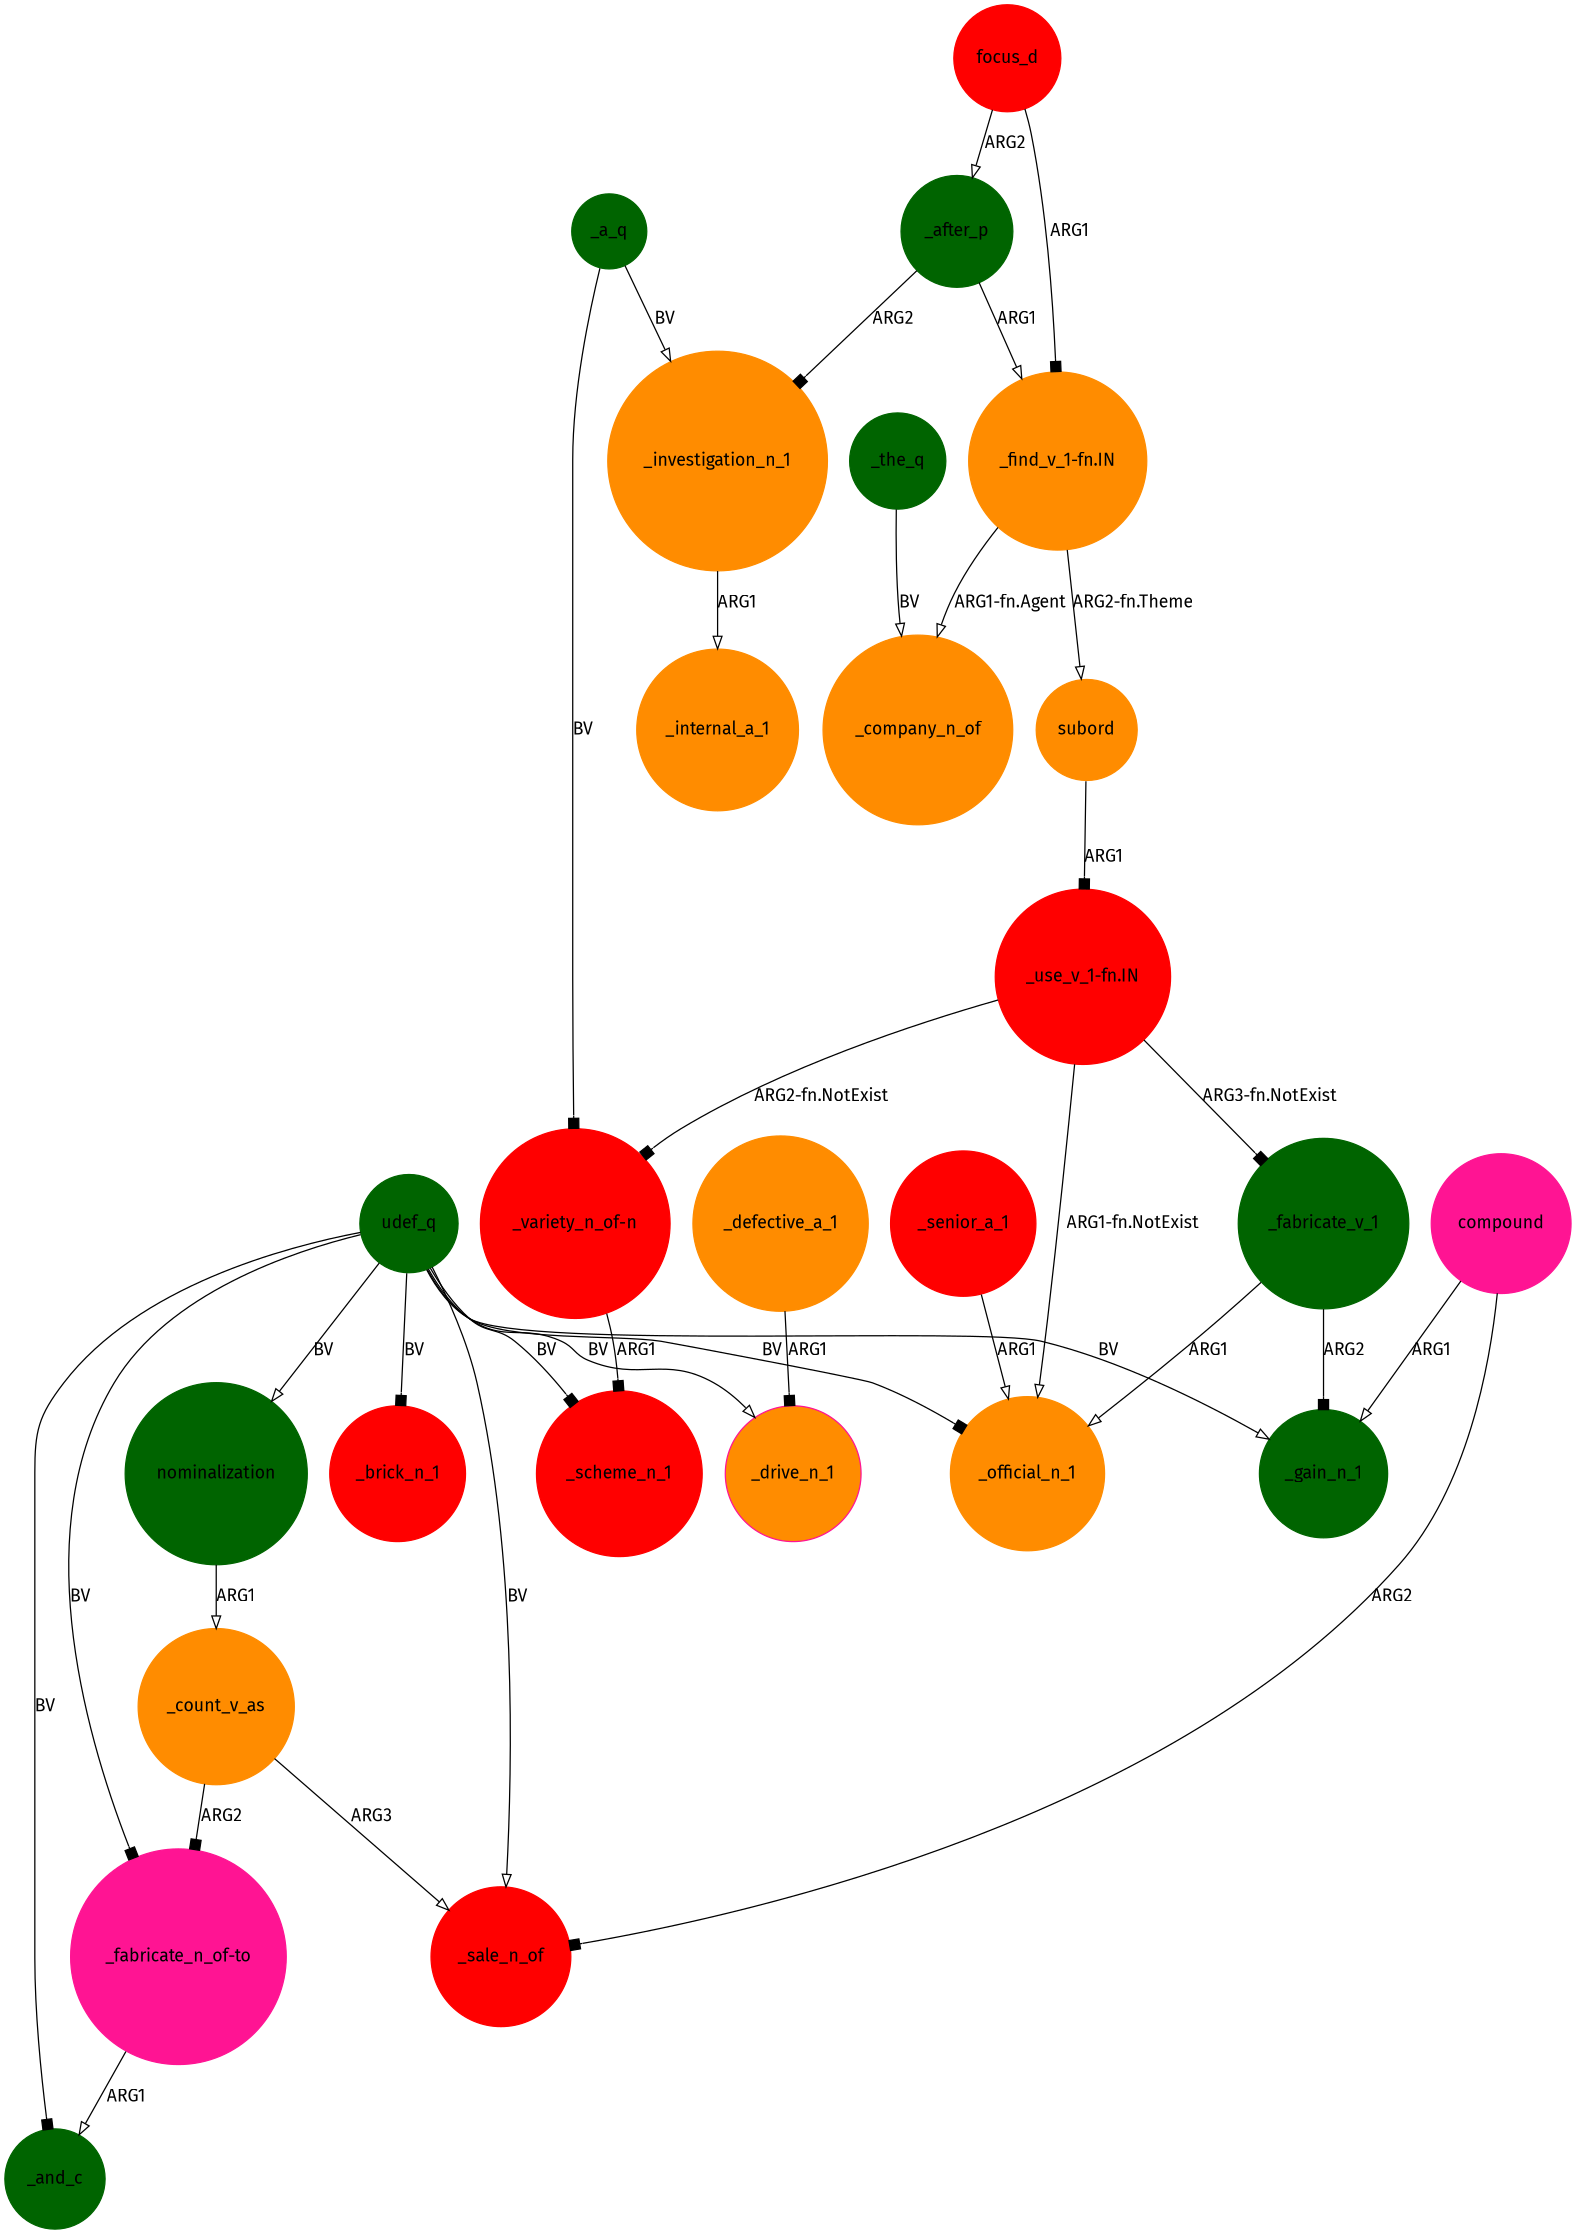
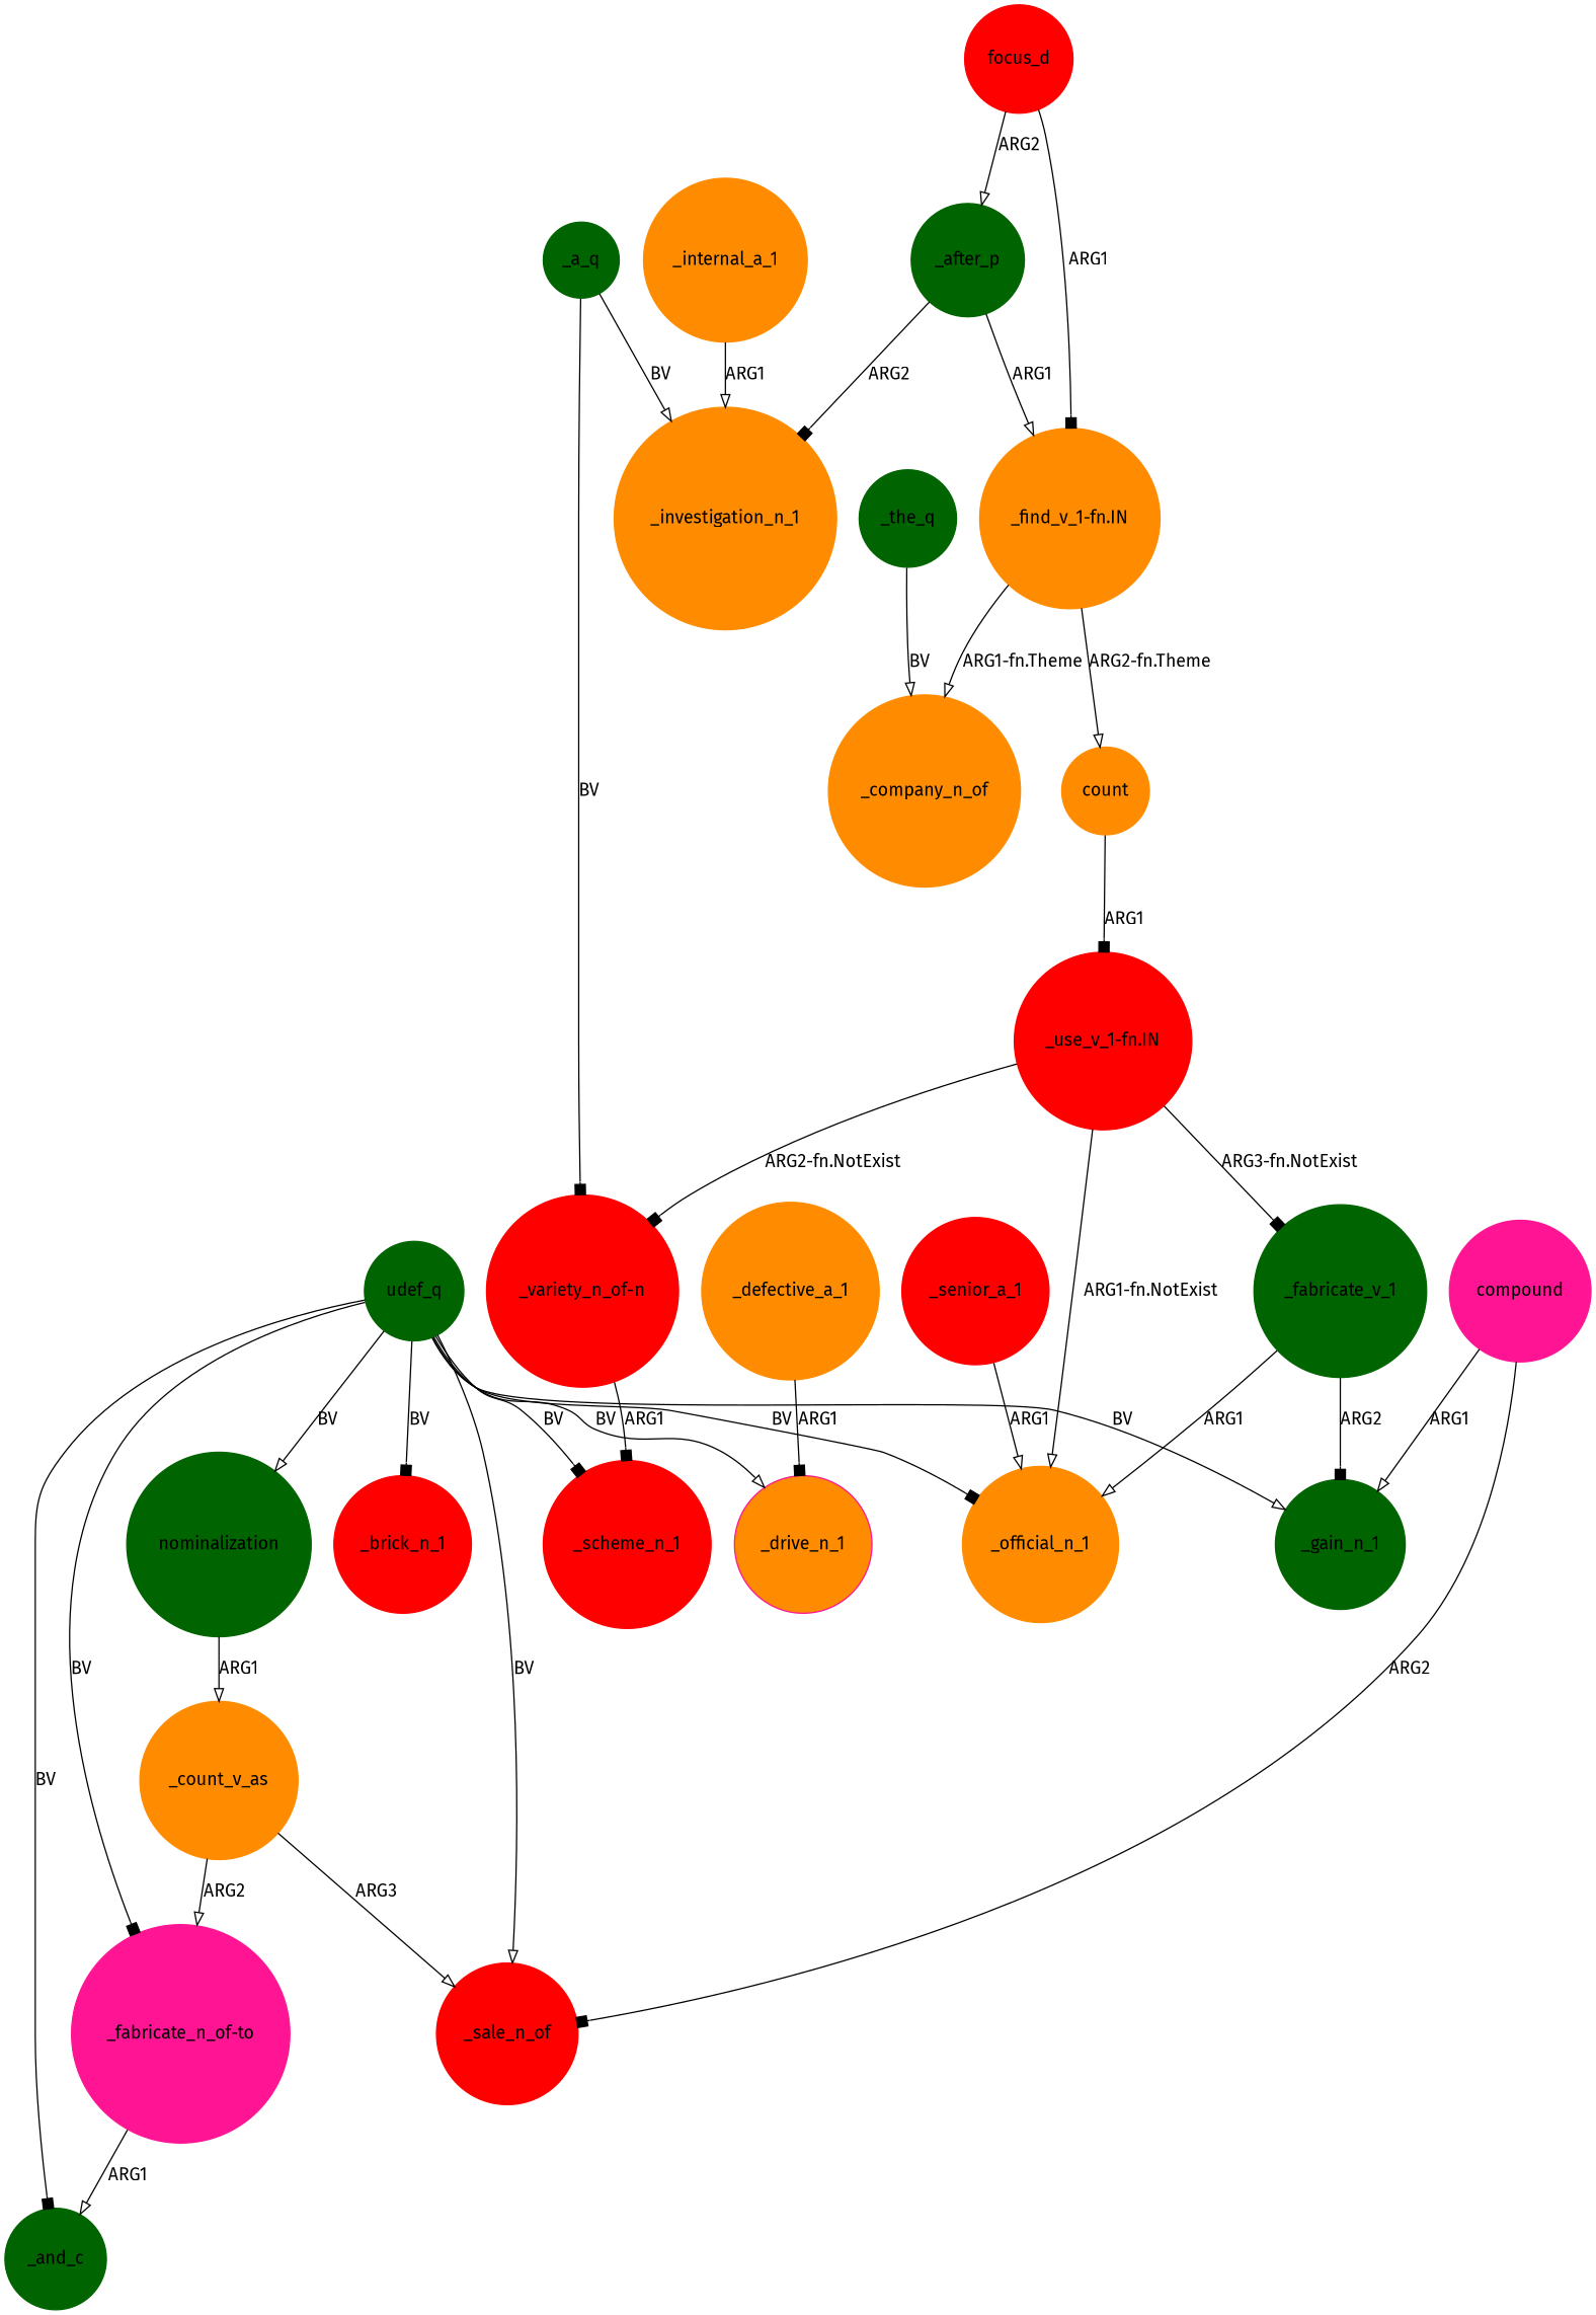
  digraph {
    fontname="Fira Sans"
    node [color=darkorange fontname="Fira Sans" shape=circle style=filled]
    edge [arrowhead=onormal fontname="Fira Sans"]
    _sale_n_of [color=red]
    _count_v_as
    n3 [color=deeppink label="_fabricate_n_of-to"]
    _and_c [color=darkgreen]
    _after_p [color=darkgreen]
    "_find_v_1-fn.IN"
    _investigation_n_1
-   subord
+   subord [label=count]
    _company_n_of
    "_use_v_1-fn.IN" [color=red]
    focus_d [color=red]
    _internal_a_1
    udef_q [color=darkgreen]
    _gain_n_1 [color=darkgreen]
    _official_n_1
    _brick_n_1 [color=red]
    _scheme_n_1 [color=red]
    nominalization [color=darkgreen]
    _drive_n_1 [color=deeppink fillcolor=darkorange]
    _fabricate_v_1 [color=darkgreen]
    "_variety_n_of-n" [color=red]
    _the_q [color=darkgreen]
    _a_q [color=darkgreen]
    compound [color=deeppink]
    _senior_a_1 [color=red]
    _defective_a_1
    _count_v_as -> _sale_n_of [label=ARG3]
-   _count_v_as -> n3 [arrowhead=box label=ARG2]
+   _count_v_as -> n3 [label=ARG2]
    n3 -> _and_c [label=ARG1]
    _after_p -> "_find_v_1-fn.IN" [label=ARG1]
    _after_p -> _investigation_n_1 [arrowhead=box label=ARG2]
    "_find_v_1-fn.IN" -> subord [label="ARG2-fn.Theme"]
-   "_find_v_1-fn.IN" -> _company_n_of [label="ARG1-fn.Agent"]
+   "_find_v_1-fn.IN" -> _company_n_of [label="ARG1-fn.Theme"]
    subord -> "_use_v_1-fn.IN" [arrowhead=box label=ARG1]
    "_use_v_1-fn.IN" -> _official_n_1 [label="ARG1-fn.NotExist"]
    "_use_v_1-fn.IN" -> _fabricate_v_1 [arrowhead=box label="ARG3-fn.NotExist"]
    "_use_v_1-fn.IN" -> "_variety_n_of-n" [arrowhead=box label="ARG2-fn.NotExist"]
    focus_d -> _after_p [label=ARG2]
    focus_d -> "_find_v_1-fn.IN" [arrowhead=box label=ARG1]
-   _investigation_n_1 -> _internal_a_1 [label=ARG1]
+   _internal_a_1 -> _investigation_n_1 [label=ARG1]
    udef_q -> _sale_n_of [label=BV]
    udef_q -> n3 [arrowhead=box label=BV]
    udef_q -> _and_c [arrowhead=box label=BV]
    udef_q -> _gain_n_1 [label=BV]
    udef_q -> _official_n_1 [arrowhead=box label=BV]
    udef_q -> _brick_n_1 [arrowhead=box label=BV]
    udef_q -> _scheme_n_1 [arrowhead=box label=BV]
    udef_q -> nominalization [label=BV]
    udef_q -> _drive_n_1 [label=BV]
    nominalization -> _count_v_as [label=ARG1]
    _fabricate_v_1 -> _gain_n_1 [arrowhead=box label=ARG2]
    _fabricate_v_1 -> _official_n_1 [label=ARG1]
    "_variety_n_of-n" -> _scheme_n_1 [arrowhead=box label=ARG1]
    _the_q -> _company_n_of [label=BV]
    _a_q -> _investigation_n_1 [label=BV]
    _a_q -> "_variety_n_of-n" [arrowhead=box label=BV]
    compound -> _sale_n_of [arrowhead=box label=ARG2]
    compound -> _gain_n_1 [label=ARG1]
    _senior_a_1 -> _official_n_1 [label=ARG1]
    _defective_a_1 -> _drive_n_1 [arrowhead=box label=ARG1]
  }
